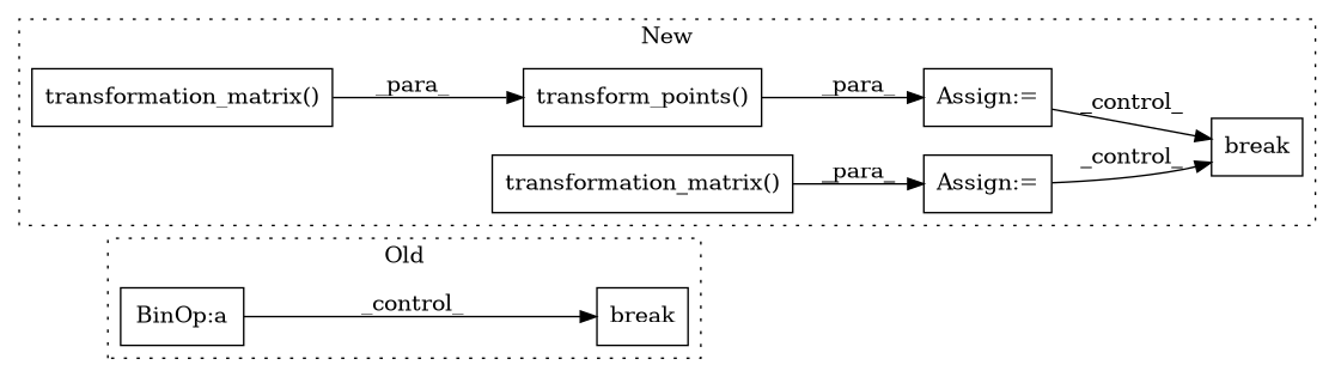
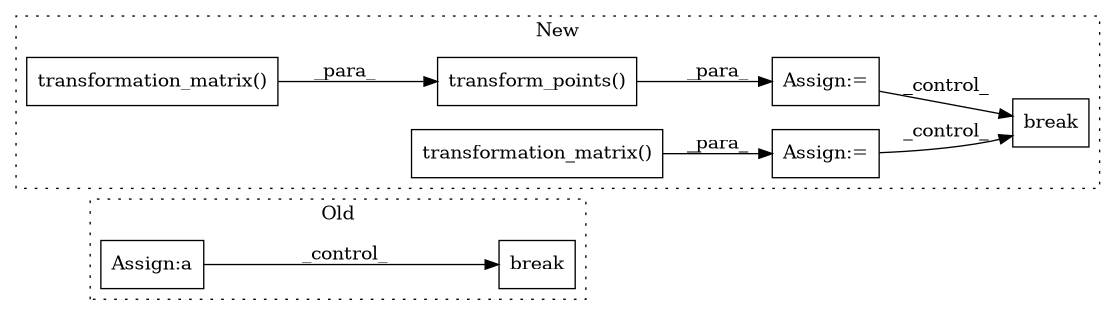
  digraph {
    rankdir=LR
    node [a=75 l=3 shape=box]
    n1 [a=94 l=5 label=break s=5983]
-   n2 [a=82 label="BinOp:a" s=5698]
+   n2 [a=82 label="Assign:a" s=5698]
    n3 [l="39,11" label="transformation_matrix()" s="5671,5711"]
    n4 [a=68 label="Assign:=" s=5612]
    n5 [l="51,14" label="transform_points()" s="5615,5722"]
    n6 [a=94 l=5 label=break s=6083]
    n7 [l="39,13" label="transformation_matrix()" s="5818,5858"]
    n8 [a=68 label="Assign:=" s=5759]
    subgraph cluster_1 {
      label=Old
      style=dotted
      n1
      n2
    }
    subgraph cluster_2 {
      label=New
      style=dotted
      n3
      n4
      n5
      n6
      n7
      n8
    }
    n2 -> n1 [label=_control_]
    n3 -> n5 [label=_para_]
    n4 -> n6 [label=_control_]
    n5 -> n4 [label=_para_]
    n7 -> n8 [label=_para_]
    n8 -> n6 [label=_control_]
  }
